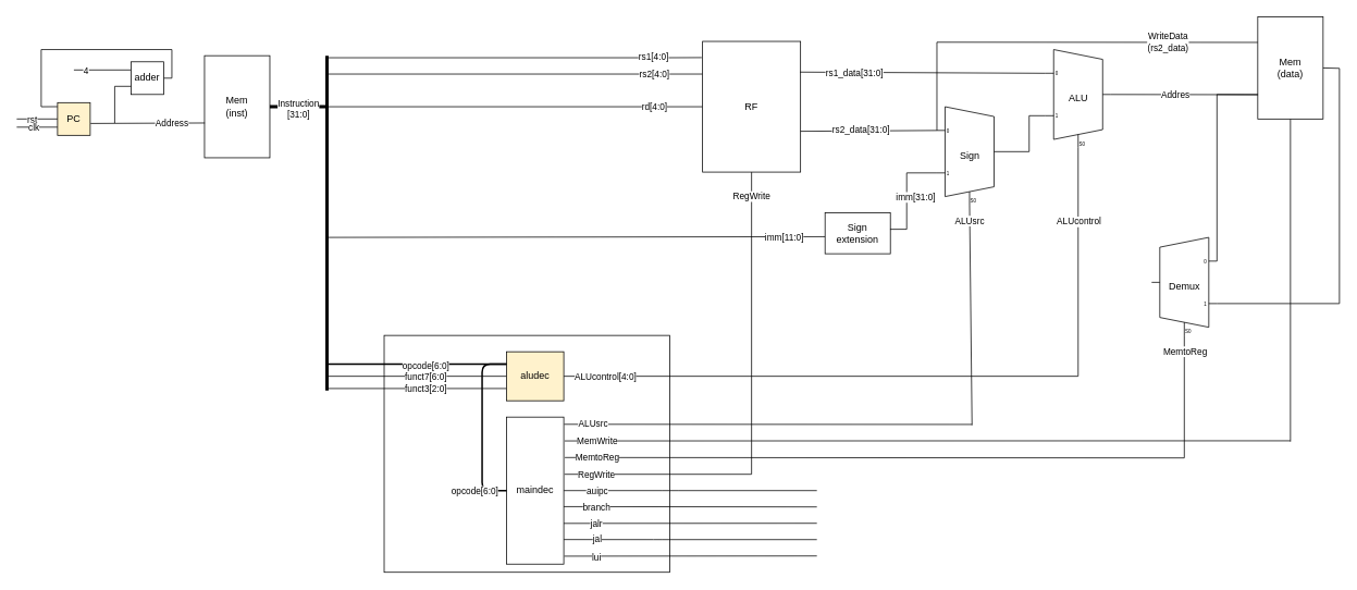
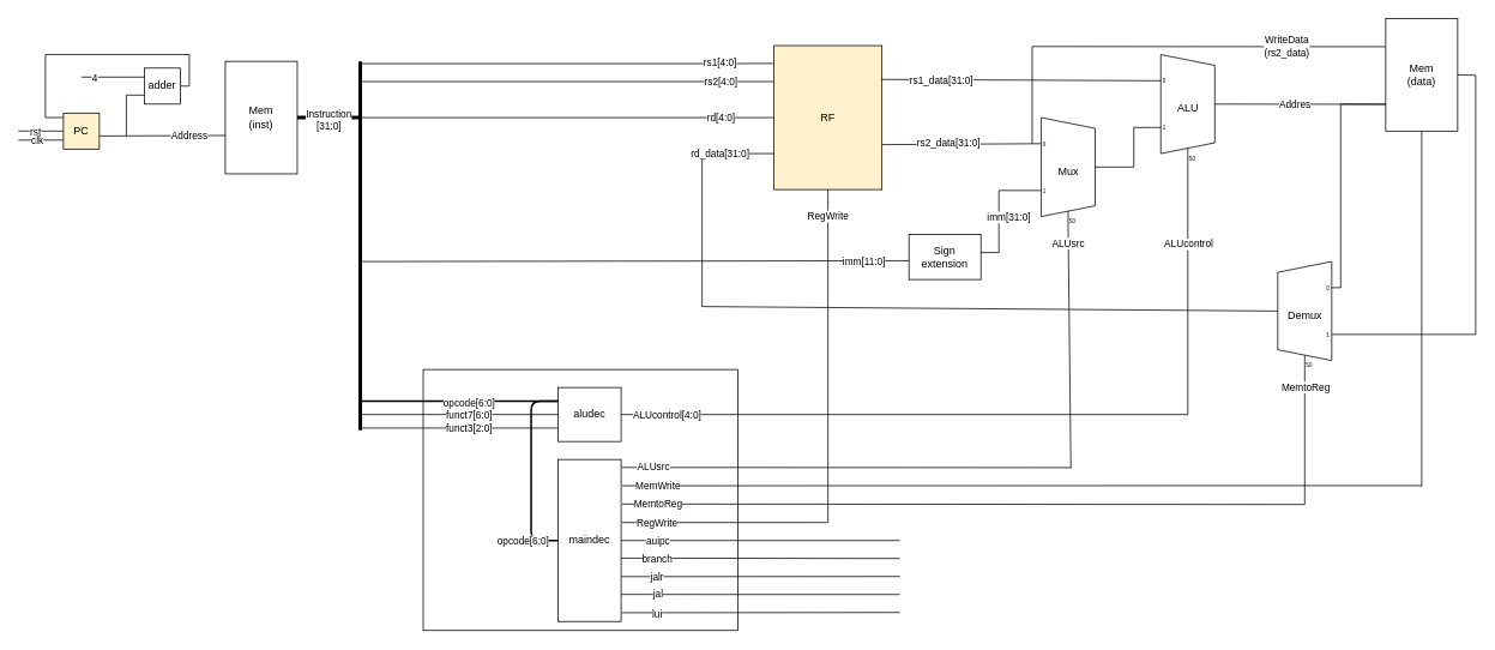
  <mxCell id="0" />
  <mxCell id="1" parent="0" />
  <mxCell id="2" style="edgeStyle=none;rounded=0;html=1;exitX=0;exitY=0.25;exitDx=0;exitDy=0;strokeWidth=1;startArrow=none;startFill=0;endArrow=none;endFill=0;" parent="1" source="7" edge="1"><mxGeometry relative="1" as="geometry"><mxPoint x="400" y="90" as="targetPoint" /><Array as="points"><mxPoint x="810" y="90" /></Array></mxGeometry></mxCell>
  <mxCell id="3" value="rs2[4:0]" style="edgeLabel;html=1;align=center;verticalAlign=middle;resizable=0;points=[];" parent="2" vertex="1" connectable="0"><mxGeometry x="0.208" y="-1" relative="1" as="geometry"><mxPoint x="218" as="offset" /></mxGeometry></mxCell>
  <mxCell id="4" style="edgeStyle=none;rounded=0;html=1;exitX=0;exitY=0.5;exitDx=0;exitDy=0;strokeWidth=1;startArrow=none;startFill=0;endArrow=none;endFill=0;" parent="1" source="7" edge="1"><mxGeometry relative="1" as="geometry"><mxPoint x="400" y="130" as="targetPoint" /></mxGeometry></mxCell>
  <mxCell id="5" value="rd[4:0]" style="edgeLabel;html=1;align=center;verticalAlign=middle;resizable=0;points=[];" parent="4" vertex="1" connectable="0"><mxGeometry x="0.161" relative="1" as="geometry"><mxPoint x="207" as="offset" /></mxGeometry></mxCell>
  <mxCell id="6" value="RegWrite" style="edgeStyle=none;rounded=1;html=1;exitX=0.5;exitY=1;exitDx=0;exitDy=0;strokeWidth=1;startArrow=none;startFill=0;endArrow=none;endFill=0;" parent="1" source="7" edge="1"><mxGeometry x="-0.838" relative="1" as="geometry"><mxPoint x="920" y="580" as="targetPoint" /><mxPoint as="offset" /></mxGeometry></mxCell>
- <mxCell id="7" value="RF" style="rounded=0;whiteSpace=wrap;html=1;" parent="1" vertex="1"><mxGeometry x="860" y="50" width="120" height="160" as="geometry" /></mxCell>
+ <mxCell id="7" value="RF" style="rounded=0;whiteSpace=wrap;html=1;fillColor=#fff2cc;" parent="1" vertex="1"><mxGeometry x="860" y="50" width="120" height="160" as="geometry" /></mxCell>
  <mxCell id="8" style="edgeStyle=none;rounded=0;html=1;strokeWidth=1;startArrow=none;startFill=0;endArrow=none;endFill=0;exitX=-0.009;exitY=0.124;exitDx=0;exitDy=0;exitPerimeter=0;" parent="1" source="7" edge="1"><mxGeometry relative="1" as="geometry"><mxPoint x="400" y="70" as="targetPoint" /><mxPoint x="830" y="70" as="sourcePoint" /><Array as="points"><mxPoint x="810" y="70" /></Array></mxGeometry></mxCell>
  <mxCell id="9" value="rs1[4:0]" style="edgeLabel;html=1;align=center;verticalAlign=middle;resizable=0;points=[];" parent="8" vertex="1" connectable="0"><mxGeometry x="0.127" relative="1" as="geometry"><mxPoint x="200" y="-2" as="offset" /></mxGeometry></mxCell>
  <mxCell id="10" style="edgeStyle=none;rounded=1;html=1;exitX=0.375;exitY=1;exitDx=10;exitDy=0;exitPerimeter=0;strokeWidth=1;startArrow=none;startFill=0;endArrow=none;endFill=0;" parent="1" source="12" edge="1"><mxGeometry relative="1" as="geometry"><mxPoint x="1190" y="520" as="targetPoint" /></mxGeometry></mxCell>
  <mxCell id="11" value="ALUsrc" style="edgeLabel;html=1;align=center;verticalAlign=middle;resizable=0;points=[];" parent="10" vertex="1" connectable="0"><mxGeometry x="-0.349" relative="1" as="geometry"><mxPoint x="-1" y="-68" as="offset" /></mxGeometry></mxCell>
- <mxCell id="12" value="Sign" style="shadow=0;dashed=0;align=center;html=1;strokeWidth=1;shape=mxgraph.electrical.abstract.mux2;" parent="1" vertex="1"><mxGeometry x="1147" y="130" width="80" height="120" as="geometry" /></mxCell>
+ <mxCell id="12" value="Mux" style="shadow=0;dashed=0;align=center;html=1;strokeWidth=1;shape=mxgraph.electrical.abstract.mux2;" parent="1" vertex="1"><mxGeometry x="1147" y="130" width="80" height="120" as="geometry" /></mxCell>
  <mxCell id="13" style="edgeStyle=none;rounded=1;html=1;exitX=1;exitY=0.688;exitDx=0;exitDy=0;entryX=0;entryY=0.217;entryDx=0;entryDy=3;entryPerimeter=0;strokeWidth=1;startArrow=none;startFill=0;endArrow=none;endFill=0;exitPerimeter=0;" parent="1" source="7" target="12" edge="1"><mxGeometry relative="1" as="geometry" /></mxCell>
  <mxCell id="14" value="rs2_data[31:0]" style="edgeLabel;html=1;align=center;verticalAlign=middle;resizable=0;points=[];" parent="13" vertex="1" connectable="0"><mxGeometry x="-0.116" y="2" relative="1" as="geometry"><mxPoint as="offset" /></mxGeometry></mxCell>
  <mxCell id="15" style="edgeStyle=none;rounded=1;html=1;exitX=0.375;exitY=1;exitDx=10;exitDy=0;exitPerimeter=0;strokeWidth=1;startArrow=none;startFill=0;endArrow=none;endFill=0;" parent="1" source="17" edge="1"><mxGeometry relative="1" as="geometry"><mxPoint x="1320" y="460" as="targetPoint" /></mxGeometry></mxCell>
  <mxCell id="16" value="ALUcontrol" style="edgeLabel;html=1;align=center;verticalAlign=middle;resizable=0;points=[];" parent="15" vertex="1" connectable="0"><mxGeometry x="0.532" relative="1" as="geometry"><mxPoint y="-124" as="offset" /></mxGeometry></mxCell>
  <mxCell id="17" value="ALU" style="shadow=0;dashed=0;align=center;html=1;strokeWidth=1;shape=mxgraph.electrical.abstract.mux2;" parent="1" vertex="1"><mxGeometry x="1280" y="60" width="80" height="120" as="geometry" /></mxCell>
  <mxCell id="18" style="edgeStyle=none;rounded=0;html=1;exitX=0.994;exitY=0.235;exitDx=0;exitDy=0;strokeWidth=1;startArrow=none;startFill=0;endArrow=none;endFill=0;entryX=0;entryY=0.217;entryDx=0;entryDy=3;entryPerimeter=0;exitPerimeter=0;" parent="1" source="7" target="17" edge="1"><mxGeometry relative="1" as="geometry"><mxPoint x="1110" y="89.857" as="targetPoint" /></mxGeometry></mxCell>
  <mxCell id="19" value="rs1_data[31:0]" style="edgeLabel;html=1;align=center;verticalAlign=middle;resizable=0;points=[];" parent="18" vertex="1" connectable="0"><mxGeometry x="-0.23" relative="1" as="geometry"><mxPoint x="-50" as="offset" /></mxGeometry></mxCell>
  <mxCell id="20" style="edgeStyle=none;rounded=0;html=1;exitX=1;exitY=0.5;exitDx=0;exitDy=-5;exitPerimeter=0;entryX=0;entryY=0.65;entryDx=0;entryDy=3;entryPerimeter=0;strokeWidth=1;startArrow=none;startFill=0;endArrow=none;endFill=0;" parent="1" source="12" target="17" edge="1"><mxGeometry relative="1" as="geometry"><Array as="points"><mxPoint x="1260" y="185" /><mxPoint x="1260" y="141" /></Array></mxGeometry></mxCell>
  <mxCell id="21" style="edgeStyle=none;rounded=0;html=1;exitX=0.006;exitY=0.582;exitDx=0;exitDy=0;strokeWidth=1;startArrow=none;startFill=0;endArrow=none;endFill=0;exitPerimeter=0;" parent="1" source="23" edge="1"><mxGeometry relative="1" as="geometry"><mxPoint x="400" y="130" as="targetPoint" /><Array as="points"><mxPoint x="400" y="290" /></Array></mxGeometry></mxCell>
  <mxCell id="22" value="imm[11:0]" style="edgeLabel;html=1;align=center;verticalAlign=middle;resizable=0;points=[];" parent="21" vertex="1" connectable="0"><mxGeometry x="-0.848" relative="1" as="geometry"><mxPoint x="8" y="1" as="offset" /></mxGeometry></mxCell>
  <mxCell id="23" value="Sign&lt;br&gt;extension" style="rounded=0;whiteSpace=wrap;html=1;" parent="1" vertex="1"><mxGeometry x="1010" y="260" width="80" height="50" as="geometry" /></mxCell>
  <mxCell id="24" style="edgeStyle=none;rounded=0;html=1;exitX=0;exitY=0.65;exitDx=0;exitDy=3;exitPerimeter=0;entryX=0.996;entryY=0.401;entryDx=0;entryDy=0;strokeWidth=1;startArrow=none;startFill=0;endArrow=none;endFill=0;entryPerimeter=0;" parent="1" source="12" target="23" edge="1"><mxGeometry relative="1" as="geometry"><Array as="points"><mxPoint x="1110" y="211" /><mxPoint x="1110" y="280" /></Array></mxGeometry></mxCell>
  <mxCell id="25" value="imm[31:0]" style="edgeLabel;html=1;align=center;verticalAlign=middle;resizable=0;points=[];" parent="24" vertex="1" connectable="0"><mxGeometry x="0.275" relative="1" as="geometry"><mxPoint x="10" y="-15" as="offset" /></mxGeometry></mxCell>
  <mxCell id="26" style="edgeStyle=none;rounded=0;html=1;exitX=0.5;exitY=1;exitDx=0;exitDy=0;strokeWidth=1;startArrow=none;startFill=0;endArrow=none;endFill=0;" parent="1" source="27" edge="1"><mxGeometry relative="1" as="geometry"><mxPoint x="1580" y="540" as="targetPoint" /></mxGeometry></mxCell>
  <mxCell id="27" value="Mem&lt;br&gt;(data)" style="rounded=0;whiteSpace=wrap;html=1;" parent="1" vertex="1"><mxGeometry x="1540" y="20" width="80" height="125" as="geometry" /></mxCell>
  <mxCell id="28" style="edgeStyle=none;rounded=0;html=1;exitX=0;exitY=0.217;exitDx=0;exitDy=3;exitPerimeter=0;strokeWidth=1;startArrow=none;startFill=0;endArrow=none;endFill=0;entryX=0;entryY=0.25;entryDx=0;entryDy=0;" parent="1" source="12" target="27" edge="1"><mxGeometry relative="1" as="geometry"><mxPoint x="1250" y="90" as="targetPoint" /><Array as="points"><mxPoint x="1147" y="51" /></Array></mxGeometry></mxCell>
  <mxCell id="29" value="WriteData&lt;br&gt;(rs2_data)" style="edgeLabel;html=1;align=center;verticalAlign=middle;resizable=0;points=[];" parent="28" vertex="1" connectable="0"><mxGeometry x="-0.077" y="-1" relative="1" as="geometry"><mxPoint x="160" y="-2" as="offset" /></mxGeometry></mxCell>
  <mxCell id="30" value="" style="edgeStyle=none;rounded=1;html=1;strokeWidth=1;startArrow=none;startFill=0;endArrow=none;endFill=0;exitX=1;exitY=0.5;exitDx=0;exitDy=-5;exitPerimeter=0;entryX=0.004;entryY=0.762;entryDx=0;entryDy=0;entryPerimeter=0;" parent="1" source="17" target="27" edge="1"><mxGeometry relative="1" as="geometry"><mxPoint x="1430" y="115" as="targetPoint" /></mxGeometry></mxCell>
  <mxCell id="31" value="Addres" style="edgeLabel;html=1;align=center;verticalAlign=middle;resizable=0;points=[];" parent="30" vertex="1" connectable="0"><mxGeometry x="-0.129" relative="1" as="geometry"><mxPoint as="offset" /></mxGeometry></mxCell>
  <mxCell id="32" style="edgeStyle=none;rounded=0;html=1;exitX=0.375;exitY=1;exitDx=10;exitDy=0;exitPerimeter=0;strokeWidth=1;startArrow=none;startFill=0;endArrow=none;endFill=0;" parent="1" source="34" edge="1"><mxGeometry relative="1" as="geometry"><mxPoint x="1450" y="560" as="targetPoint" /></mxGeometry></mxCell>
  <mxCell id="33" value="MemtoReg" style="edgeLabel;html=1;align=center;verticalAlign=middle;resizable=0;points=[];" parent="32" vertex="1" connectable="0"><mxGeometry x="-0.368" y="1" relative="1" as="geometry"><mxPoint x="-1" y="-28" as="offset" /></mxGeometry></mxCell>
  <mxCell id="34" value="Demux" style="shadow=0;dashed=0;align=center;html=1;strokeWidth=1;shape=mxgraph.electrical.abstract.mux2;operation=demux;" parent="1" vertex="1"><mxGeometry x="1410" y="290" width="80" height="120" as="geometry" /></mxCell>
+ <mxCell id="35" style="edgeStyle=none;rounded=0;html=1;exitX=0;exitY=0.75;exitDx=0;exitDy=0;strokeWidth=1;startArrow=none;startFill=0;endArrow=none;endFill=0;entryX=0;entryY=0.458;entryDx=0;entryDy=0;entryPerimeter=0;" parent="1" source="7" target="34" edge="1"><mxGeometry relative="1" as="geometry"><mxPoint x="760" y="170.133" as="targetPoint" /><Array as="points"><mxPoint x="780" y="170" /><mxPoint x="780" y="340" /></Array></mxGeometry></mxCell>
+ <mxCell id="36" value="rd_data[31:0]" style="edgeLabel;html=1;align=center;verticalAlign=middle;resizable=0;points=[];" parent="35" vertex="1" connectable="0"><mxGeometry x="0.055" relative="1" as="geometry"><mxPoint x="-194" y="-172" as="offset" /></mxGeometry></mxCell>
  <mxCell id="37" style="edgeStyle=none;rounded=0;html=1;exitX=0;exitY=0.761;exitDx=0;exitDy=0;entryX=1;entryY=0.217;entryDx=0;entryDy=3;entryPerimeter=0;strokeWidth=1;startArrow=none;startFill=0;endArrow=none;endFill=0;exitPerimeter=0;" parent="1" source="27" target="34" edge="1"><mxGeometry relative="1" as="geometry"><Array as="points"><mxPoint x="1490" y="115" /></Array></mxGeometry></mxCell>
  <mxCell id="38" style="edgeStyle=none;rounded=0;html=1;exitX=1;exitY=0.5;exitDx=0;exitDy=0;entryX=1;entryY=0.65;entryDx=0;entryDy=3;entryPerimeter=0;strokeWidth=1;startArrow=none;startFill=0;endArrow=none;endFill=0;" parent="1" source="27" target="34" edge="1"><mxGeometry relative="1" as="geometry"><Array as="points"><mxPoint x="1640" y="83" /><mxPoint x="1640" y="371" /></Array></mxGeometry></mxCell>
  <mxCell id="39" value="" style="rounded=0;whiteSpace=wrap;html=1;" parent="1" vertex="1"><mxGeometry x="470" y="410" width="350" height="290" as="geometry" /></mxCell>
  <mxCell id="40" style="edgeStyle=none;html=1;exitX=1.006;exitY=0.049;exitDx=0;exitDy=0;exitPerimeter=0;endArrow=none;endFill=0;" parent="1" source="67" edge="1"><mxGeometry relative="1" as="geometry"><mxPoint x="1190" y="519" as="targetPoint" /><mxPoint x="720" y="520" as="sourcePoint" /></mxGeometry></mxCell>
  <mxCell id="41" value="ALUsrc" style="edgeLabel;html=1;align=center;verticalAlign=middle;resizable=0;points=[];" parent="40" vertex="1" connectable="0"><mxGeometry x="-0.174" y="1" relative="1" as="geometry"><mxPoint x="-171" as="offset" /></mxGeometry></mxCell>
  <mxCell id="42" style="edgeStyle=none;html=1;exitX=1.016;exitY=0.162;exitDx=0;exitDy=0;exitPerimeter=0;endArrow=none;endFill=0;" parent="1" source="67" edge="1"><mxGeometry relative="1" as="geometry"><mxPoint x="1580" y="539" as="targetPoint" /><mxPoint x="720" y="540" as="sourcePoint" /></mxGeometry></mxCell>
  <mxCell id="43" value="MemWrite" style="edgeLabel;html=1;align=center;verticalAlign=middle;resizable=0;points=[];" parent="42" vertex="1" connectable="0"><mxGeometry x="-0.265" relative="1" as="geometry"><mxPoint x="-288" as="offset" /></mxGeometry></mxCell>
  <mxCell id="44" style="edgeStyle=none;html=1;exitX=1.019;exitY=0.275;exitDx=0;exitDy=0;exitPerimeter=0;endArrow=none;endFill=0;" parent="1" source="67" edge="1"><mxGeometry relative="1" as="geometry"><mxPoint x="1450" y="560" as="targetPoint" /><mxPoint x="720" y="560" as="sourcePoint" /></mxGeometry></mxCell>
  <mxCell id="45" value="MemtoReg" style="edgeLabel;html=1;align=center;verticalAlign=middle;resizable=0;points=[];" parent="44" vertex="1" connectable="0"><mxGeometry x="-0.143" y="1" relative="1" as="geometry"><mxPoint x="-286" as="offset" /></mxGeometry></mxCell>
  <mxCell id="46" style="edgeStyle=none;html=1;exitX=1.013;exitY=0.389;exitDx=0;exitDy=0;exitPerimeter=0;endArrow=none;endFill=0;" parent="1" source="67" edge="1"><mxGeometry relative="1" as="geometry"><mxPoint x="920" y="580" as="targetPoint" /><mxPoint x="720" y="580" as="sourcePoint" /></mxGeometry></mxCell>
  <mxCell id="47" value="RegWrite" style="edgeLabel;html=1;align=center;verticalAlign=middle;resizable=0;points=[];" parent="46" vertex="1" connectable="0"><mxGeometry x="-0.098" relative="1" as="geometry"><mxPoint x="-64" as="offset" /></mxGeometry></mxCell>
  <mxCell id="48" style="edgeStyle=none;html=1;exitX=1;exitY=0.5;exitDx=0;exitDy=0;endArrow=none;endFill=0;" parent="1" source="67" edge="1"><mxGeometry relative="1" as="geometry"><mxPoint x="1000" y="600" as="targetPoint" /><mxPoint x="720" y="600" as="sourcePoint" /><Array as="points"><mxPoint x="820" y="600" /></Array></mxGeometry></mxCell>
  <mxCell id="49" value="auipc" style="edgeLabel;html=1;align=center;verticalAlign=middle;resizable=0;points=[];" parent="48" vertex="1" connectable="0"><mxGeometry x="-0.103" y="1" relative="1" as="geometry"><mxPoint x="-99" y="1" as="offset" /></mxGeometry></mxCell>
  <mxCell id="50" style="edgeStyle=none;html=1;exitX=0.99;exitY=0.609;exitDx=0;exitDy=0;exitPerimeter=0;endArrow=none;endFill=0;" parent="1" source="67" edge="1"><mxGeometry relative="1" as="geometry"><mxPoint x="1000" y="620" as="targetPoint" /><mxPoint x="720" y="620" as="sourcePoint" /></mxGeometry></mxCell>
  <mxCell id="51" value="branch" style="edgeLabel;html=1;align=center;verticalAlign=middle;resizable=0;points=[];" parent="50" vertex="1" connectable="0"><mxGeometry x="-0.052" y="-1" relative="1" as="geometry"><mxPoint x="-107" as="offset" /></mxGeometry></mxCell>
  <mxCell id="52" style="edgeStyle=none;html=1;exitX=0.997;exitY=0.723;exitDx=0;exitDy=0;exitPerimeter=0;endArrow=none;endFill=0;" parent="1" source="67" edge="1"><mxGeometry relative="1" as="geometry"><mxPoint x="1000" y="640" as="targetPoint" /><mxPoint x="720" y="640" as="sourcePoint" /></mxGeometry></mxCell>
  <mxCell id="53" value="jalr" style="edgeLabel;html=1;align=center;verticalAlign=middle;resizable=0;points=[];" parent="52" vertex="1" connectable="0"><mxGeometry x="-0.078" y="-1" relative="1" as="geometry"><mxPoint x="-103" y="-1" as="offset" /></mxGeometry></mxCell>
  <mxCell id="54" style="edgeStyle=none;html=1;exitX=0.992;exitY=0.833;exitDx=0;exitDy=0;exitPerimeter=0;endArrow=none;endFill=0;" parent="1" source="67" edge="1"><mxGeometry relative="1" as="geometry"><mxPoint x="1000" y="660" as="targetPoint" /><mxPoint x="720" y="660" as="sourcePoint" /><Array as="points"><mxPoint x="810" y="660" /></Array></mxGeometry></mxCell>
  <mxCell id="55" value="jal" style="edgeLabel;html=1;align=center;verticalAlign=middle;resizable=0;points=[];" parent="54" vertex="1" connectable="0"><mxGeometry x="-0.088" y="1" relative="1" as="geometry"><mxPoint x="-101" as="offset" /></mxGeometry></mxCell>
  <mxCell id="56" style="edgeStyle=none;html=1;exitX=1.009;exitY=0.946;exitDx=0;exitDy=0;exitPerimeter=0;endArrow=none;endFill=0;" parent="1" source="67" edge="1"><mxGeometry relative="1" as="geometry"><mxPoint x="1000" y="680" as="targetPoint" /><mxPoint x="720" y="680" as="sourcePoint" /></mxGeometry></mxCell>
  <mxCell id="57" value="lui" style="edgeLabel;html=1;align=center;verticalAlign=middle;resizable=0;points=[];" parent="56" vertex="1" connectable="0"><mxGeometry x="-0.128" y="-1" relative="1" as="geometry"><mxPoint x="-96" as="offset" /></mxGeometry></mxCell>
  <mxCell id="58" style="edgeStyle=none;html=1;exitX=1;exitY=0.5;exitDx=0;exitDy=0;endArrow=none;endFill=0;" parent="1" source="66" edge="1"><mxGeometry relative="1" as="geometry"><mxPoint x="1320" y="460" as="targetPoint" /><mxPoint x="730" y="459.8" as="sourcePoint" /></mxGeometry></mxCell>
  <mxCell id="59" value="ALUcontrol[4:0]" style="edgeLabel;html=1;align=center;verticalAlign=middle;resizable=0;points=[];" parent="58" vertex="1" connectable="0"><mxGeometry x="-0.083" relative="1" as="geometry"><mxPoint x="-239" as="offset" /></mxGeometry></mxCell>
  <mxCell id="60" style="edgeStyle=none;html=1;exitX=0;exitY=0.75;exitDx=0;exitDy=0;endArrow=none;endFill=0;" parent="1" source="66" edge="1"><mxGeometry relative="1" as="geometry"><mxPoint x="400" y="475" as="targetPoint" /></mxGeometry></mxCell>
  <mxCell id="61" value="funct3[2:0]" style="edgeLabel;html=1;align=center;verticalAlign=middle;resizable=0;points=[];" parent="60" vertex="1" connectable="0"><mxGeometry x="0.196" y="-1" relative="1" as="geometry"><mxPoint x="32" as="offset" /></mxGeometry></mxCell>
  <mxCell id="62" style="edgeStyle=none;html=1;exitX=0;exitY=0.5;exitDx=0;exitDy=0;endArrow=none;endFill=0;" parent="1" source="66" edge="1"><mxGeometry relative="1" as="geometry"><mxPoint x="400" y="460" as="targetPoint" /></mxGeometry></mxCell>
  <mxCell id="63" value="funct7[6:0]" style="edgeLabel;html=1;align=center;verticalAlign=middle;resizable=0;points=[];" parent="62" vertex="1" connectable="0"><mxGeometry x="0.296" y="1" relative="1" as="geometry"><mxPoint x="43" y="-1" as="offset" /></mxGeometry></mxCell>
  <mxCell id="64" style="edgeStyle=none;html=1;exitX=0;exitY=0.25;exitDx=0;exitDy=0;endArrow=none;endFill=0;strokeWidth=2;" parent="1" source="66" edge="1"><mxGeometry relative="1" as="geometry"><mxPoint x="400" y="445" as="targetPoint" /></mxGeometry></mxCell>
  <mxCell id="65" value="opcode[6:0]" style="edgeLabel;html=1;align=center;verticalAlign=middle;resizable=0;points=[];" parent="64" vertex="1" connectable="0"><mxGeometry x="0.178" y="1" relative="1" as="geometry"><mxPoint x="30" as="offset" /></mxGeometry></mxCell>
- <mxCell id="66" value="aludec" style="rounded=0;whiteSpace=wrap;html=1;fillColor=#fff2cc;" parent="1" vertex="1"><mxGeometry x="620" y="430" width="70" height="60" as="geometry" /></mxCell>
+ <mxCell id="66" value="aludec" style="rounded=0;whiteSpace=wrap;html=1;" parent="1" vertex="1"><mxGeometry x="620" y="430" width="70" height="60" as="geometry" /></mxCell>
  <mxCell id="67" value="maindec" style="rounded=0;whiteSpace=wrap;html=1;" parent="1" vertex="1"><mxGeometry x="620" y="510" width="70" height="180" as="geometry" /></mxCell>
  <mxCell id="68" style="edgeStyle=none;html=1;exitX=0;exitY=0.25;exitDx=0;exitDy=0;entryX=0;entryY=0.5;entryDx=0;entryDy=0;endArrow=none;endFill=0;strokeWidth=2;" parent="1" source="66" target="67" edge="1"><mxGeometry relative="1" as="geometry"><mxPoint x="590" y="640" as="targetPoint" /><Array as="points"><mxPoint x="590" y="445" /><mxPoint x="590" y="600" /></Array></mxGeometry></mxCell>
  <mxCell id="69" value="opcode[6:0]" style="edgeLabel;html=1;align=center;verticalAlign=middle;resizable=0;points=[];" parent="1" vertex="1" connectable="0"><mxGeometry x="580.003" y="600" as="geometry" /></mxCell>
  <mxCell id="70" value="" style="endArrow=none;html=1;rounded=0;strokeWidth=4;" parent="1" edge="1"><mxGeometry width="50" height="50" relative="1" as="geometry"><mxPoint x="400" y="477.5" as="sourcePoint" /><mxPoint x="400" y="67.5" as="targetPoint" /></mxGeometry></mxCell>
  <mxCell id="71" value="" style="endArrow=none;html=1;rounded=0;strokeWidth=4;" parent="1" edge="1"><mxGeometry width="50" height="50" relative="1" as="geometry"><mxPoint x="400" y="130" as="sourcePoint" /><mxPoint x="330" y="130" as="targetPoint" /></mxGeometry></mxCell>
  <mxCell id="72" value="Instruction&lt;br&gt;[31:0]" style="edgeLabel;html=1;align=center;verticalAlign=middle;resizable=0;points=[];" parent="71" vertex="1" connectable="0"><mxGeometry x="0.019" y="2" relative="1" as="geometry"><mxPoint as="offset" /></mxGeometry></mxCell>
  <mxCell id="73" value="Mem&lt;br&gt;(inst)" style="rounded=0;whiteSpace=wrap;html=1;" parent="1" vertex="1"><mxGeometry x="250" y="67.5" width="80" height="125" as="geometry" /></mxCell>
  <mxCell id="74" style="edgeStyle=none;rounded=0;html=1;exitX=0;exitY=0.25;exitDx=0;exitDy=0;strokeWidth=1;startArrow=none;startFill=0;endArrow=none;endFill=0;" parent="1" source="77" edge="1"><mxGeometry relative="1" as="geometry"><mxPoint x="90" y="85" as="targetPoint" /></mxGeometry></mxCell>
  <mxCell id="75" value="4" style="edgeLabel;html=1;align=center;verticalAlign=middle;resizable=0;points=[];" parent="74" vertex="1" connectable="0"><mxGeometry x="0.3" relative="1" as="geometry"><mxPoint x="-10" as="offset" /></mxGeometry></mxCell>
  <mxCell id="76" style="edgeStyle=none;rounded=0;html=1;exitX=1;exitY=0.5;exitDx=0;exitDy=0;endArrow=none;endFill=0;entryX=0;entryY=0.123;entryDx=0;entryDy=0;entryPerimeter=0;" edge="1" parent="1" source="77" target="84"><mxGeometry relative="1" as="geometry"><mxPoint x="50" y="130" as="targetPoint" /><Array as="points"><mxPoint x="210" y="95" /><mxPoint x="210" y="60" /><mxPoint x="50" y="60" /><mxPoint x="50" y="130" /></Array></mxGeometry></mxCell>
  <mxCell id="77" value="adder" style="rounded=0;whiteSpace=wrap;html=1;" parent="1" vertex="1"><mxGeometry x="160" y="75" width="40" height="40" as="geometry" /></mxCell>
  <mxCell id="78" style="edgeStyle=none;rounded=0;html=1;exitX=1.011;exitY=0.637;exitDx=0;exitDy=0;strokeWidth=1;startArrow=none;startFill=0;endArrow=none;endFill=0;entryX=0.004;entryY=0.659;entryDx=0;entryDy=0;entryPerimeter=0;exitPerimeter=0;" parent="1" source="84" target="73" edge="1"><mxGeometry relative="1" as="geometry" /></mxCell>
  <mxCell id="79" value="Address" style="edgeLabel;html=1;align=center;verticalAlign=middle;resizable=0;points=[];" parent="78" vertex="1" connectable="0"><mxGeometry x="-0.068" y="1" relative="1" as="geometry"><mxPoint x="34" as="offset" /></mxGeometry></mxCell>
  <mxCell id="80" style="edgeStyle=none;rounded=0;html=1;exitX=0;exitY=0.5;exitDx=0;exitDy=0;strokeWidth=1;startArrow=none;startFill=0;endArrow=none;endFill=0;" parent="1" edge="1" source="84"><mxGeometry relative="1" as="geometry"><mxPoint x="20" y="145" as="targetPoint" /><mxPoint x="100" y="135" as="sourcePoint" /></mxGeometry></mxCell>
  <mxCell id="81" value="rst" style="edgeLabel;html=1;align=center;verticalAlign=middle;resizable=0;points=[];" parent="80" vertex="1" connectable="0"><mxGeometry x="0.288" relative="1" as="geometry"><mxPoint as="offset" /></mxGeometry></mxCell>
  <mxCell id="82" style="edgeStyle=none;rounded=0;html=1;exitX=0;exitY=0.75;exitDx=0;exitDy=0;strokeWidth=1;startArrow=none;startFill=0;endArrow=none;endFill=0;" parent="1" source="84" edge="1"><mxGeometry relative="1" as="geometry"><mxPoint x="20" y="155" as="targetPoint" /></mxGeometry></mxCell>
  <mxCell id="83" value="clk" style="edgeLabel;html=1;align=center;verticalAlign=middle;resizable=0;points=[];" parent="82" vertex="1" connectable="0"><mxGeometry x="0.173" relative="1" as="geometry"><mxPoint x="-1" as="offset" /></mxGeometry></mxCell>
  <mxCell id="84" value="PC" style="rounded=0;whiteSpace=wrap;html=1;fillColor=#fff2cc;" parent="1" vertex="1"><mxGeometry x="70" y="125" width="40" height="40" as="geometry" /></mxCell>
  <mxCell id="85" style="edgeStyle=none;rounded=0;html=1;exitX=0;exitY=0.75;exitDx=0;exitDy=0;strokeWidth=1;startArrow=none;startFill=0;endArrow=none;endFill=0;" parent="1" source="77" edge="1"><mxGeometry relative="1" as="geometry"><mxPoint x="140" y="150" as="targetPoint" /><Array as="points"><mxPoint x="140" y="105" /></Array></mxGeometry></mxCell>
